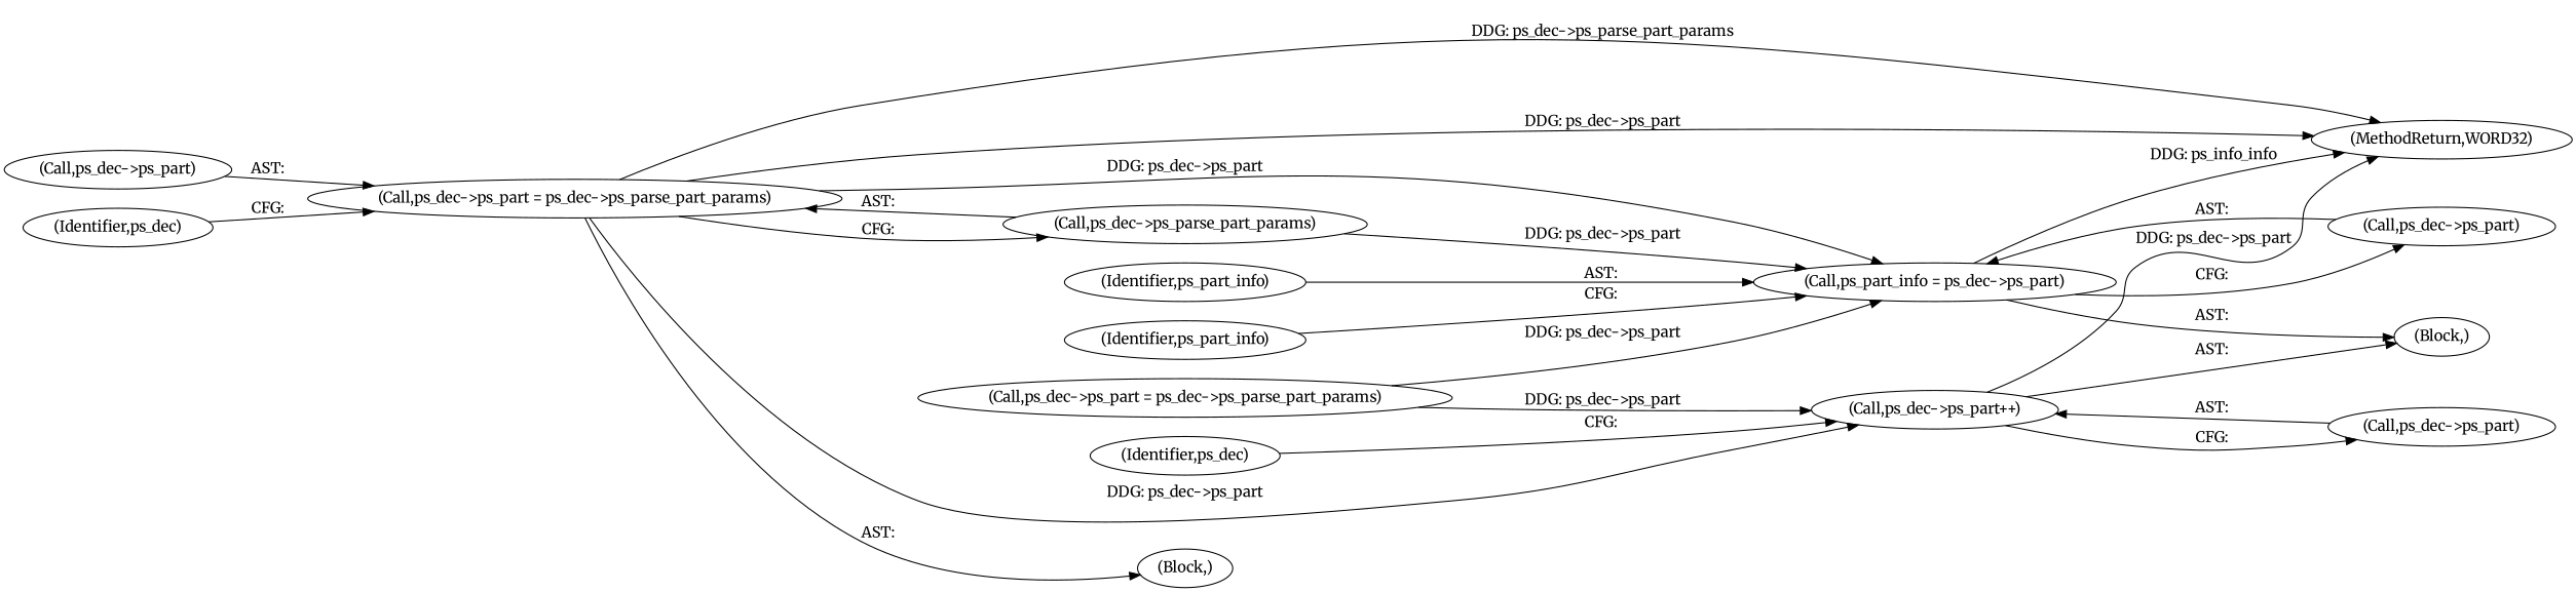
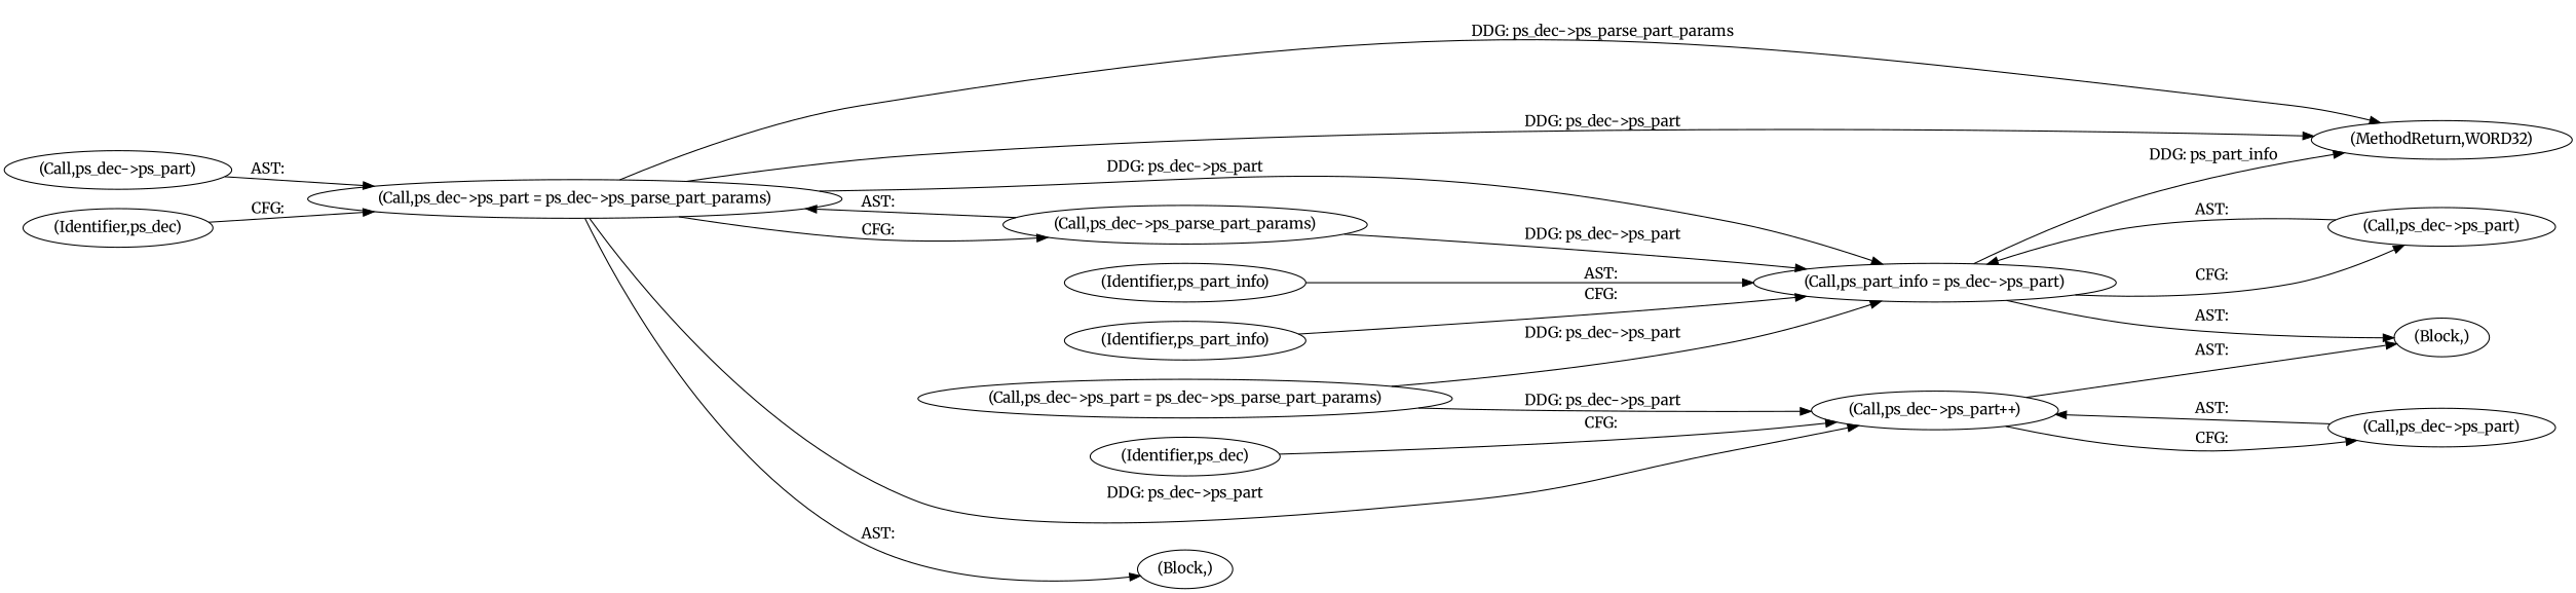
  digraph {
    fontname=Merriweather
    rankdir=LR
    node [fontname=Merriweather]
    edge [fontname=Merriweather]
    n1 [label="(Call,ps_dec->ps_part = ps_dec->ps_parse_part_params)"]
    n2 [label="(Call,ps_part_info = ps_dec->ps_part)"]
    n3 [label="(Call,ps_dec->ps_part++)"]
    n4 [label="(MethodReturn,WORD32)"]
    n5 [label="(Call,ps_dec->ps_parse_part_params)"]
    n6 [label="(Block,)"]
    n7 [label="(Call,ps_dec->ps_part)"]
    n8 [label="(Block,)"]
    n9 [label="(Call,ps_dec->ps_part)"]
    n10 [label="(Identifier,ps_part_info)"]
    n11 [label="(Identifier,ps_dec)"]
    n12 [label="(Call,ps_dec->ps_part)"]
    n13 [label="(Call,ps_dec->ps_part = ps_dec->ps_parse_part_params)"]
    n14 [label="(Identifier,ps_dec)"]
    n15 [label="(Identifier,ps_part_info)"]
    n1 -> n2 [label="DDG: ps_dec->ps_part"]
    n1 -> n3 [label="DDG: ps_dec->ps_part"]
    n1 -> n4 [label="DDG: ps_dec->ps_parse_part_params"]
    n1 -> n4 [label="DDG: ps_dec->ps_part"]
    n1 -> n5 [label="CFG: "]
    n1 -> n6 [label="AST: "]
-   n2 -> n4 [label="DDG: ps_info_info"]
+   n2 -> n4 [label="DDG: ps_part_info"]
    n2 -> n7 [label="CFG: "]
    n2 -> n8 [label="AST: "]
-   n3 -> n4 [label="DDG: ps_dec->ps_part"]
    n3 -> n8 [label="AST: "]
    n3 -> n9 [label="CFG: "]
    n5 -> n1 [label="AST: "]
    n5 -> n2 [label="DDG: ps_dec->ps_part"]
    n7 -> n2 [label="AST: "]
    n9 -> n3 [label="AST: "]
    n10 -> n2 [label="AST: "]
    n11 -> n3 [label="CFG: "]
    n12 -> n1 [label="AST: "]
    n13 -> n2 [label="DDG: ps_dec->ps_part"]
    n13 -> n3 [label="DDG: ps_dec->ps_part"]
    n14 -> n1 [label="CFG: "]
    n15 -> n2 [label="CFG: "]
  }
